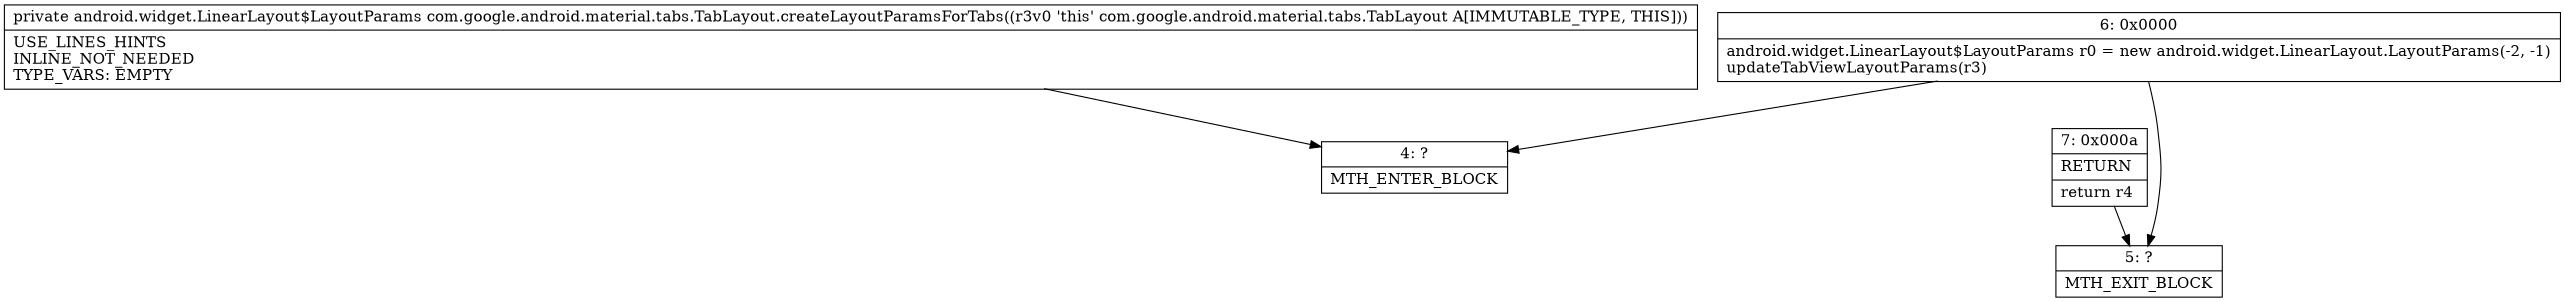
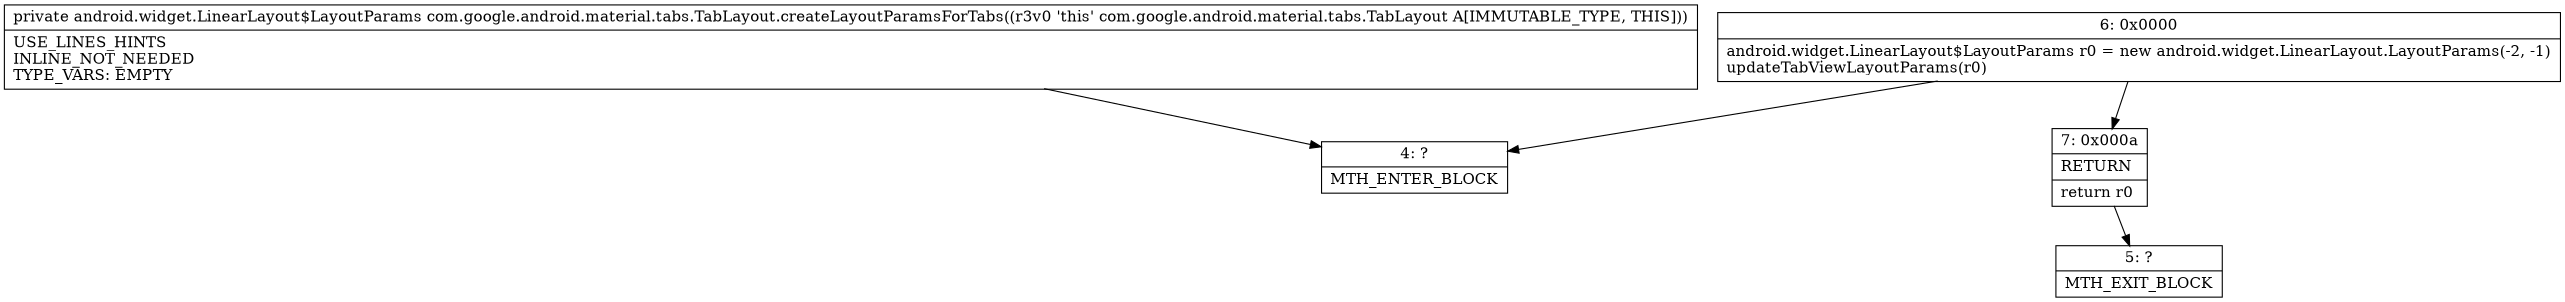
  digraph {
    node [shape=record]
    n1 [label="{4\:\ ?|MTH_ENTER_BLOCK\l}"]
-   n2 [label="{6\:\ 0x0000|android.widget.LinearLayout$LayoutParams r0 = new android.widget.LinearLayout.LayoutParams(\-2, \-1)\lupdateTabViewLayoutParams(r3)\l}"]
-   n3 [label="{7\:\ 0x000a|RETURN\l|return r4\l}"]
+   n2 [label="{6\:\ 0x0000|android.widget.LinearLayout$LayoutParams r0 = new android.widget.LinearLayout.LayoutParams(\-2, \-1)\lupdateTabViewLayoutParams(r0)\l}"]
+   n3 [label="{7\:\ 0x000a|RETURN\l|return r0\l}"]
    n4 [label="{5\:\ ?|MTH_EXIT_BLOCK\l}"]
    n5 [label="{private android.widget.LinearLayout$LayoutParams com.google.android.material.tabs.TabLayout.createLayoutParamsForTabs((r3v0 'this' com.google.android.material.tabs.TabLayout A[IMMUTABLE_TYPE, THIS]))  | USE_LINES_HINTS\lINLINE_NOT_NEEDED\lTYPE_VARS: EMPTY\l}"]
    n2 -> n1
-   n2 -> n4
+   n2 -> n3
    n3 -> n4
    n5 -> n1
  }
